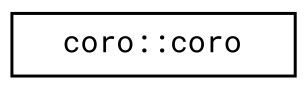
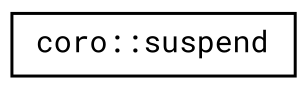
  digraph {
    rankdir=LR
    fontname="Roboto Mono"
-   n1 [color=black fillcolor=white fontname="Roboto Mono" fontsize=10 height=0.2 label="coro::coro" shape=record style=filled width=0.4]
+   n1 [color=black fillcolor=white fontname="Roboto Mono" fontsize=10 height=0.2 label="coro::suspend" shape=record style=filled width=0.4]
  }
